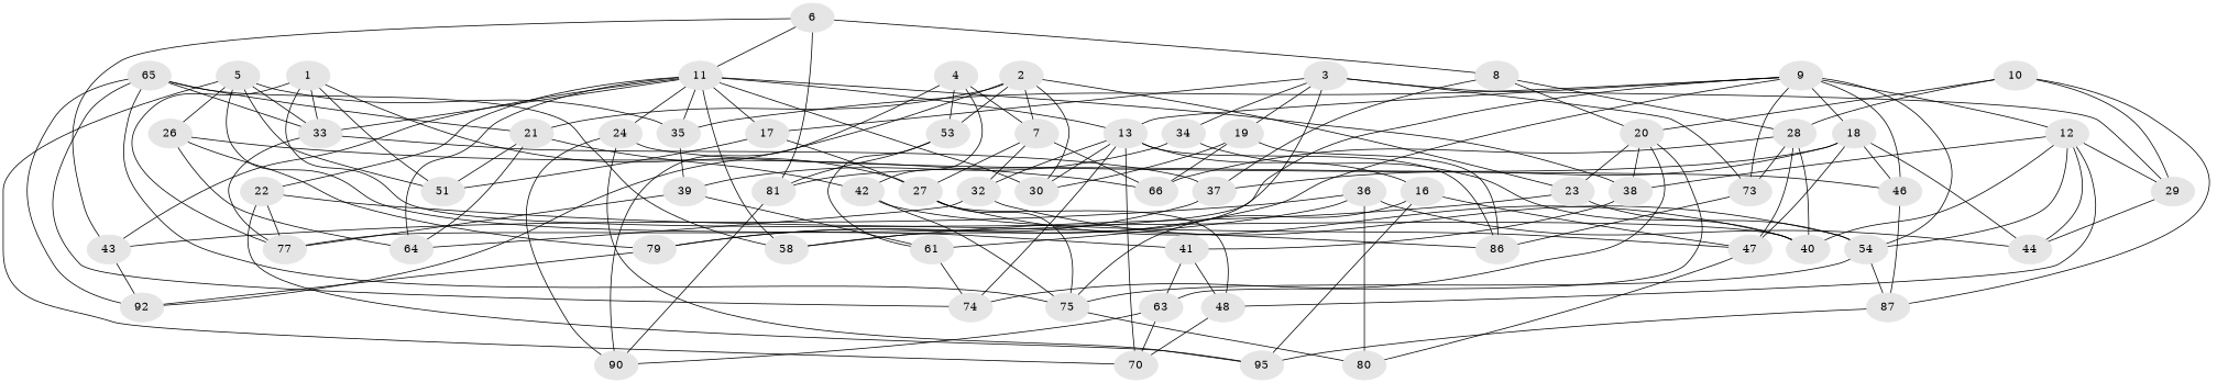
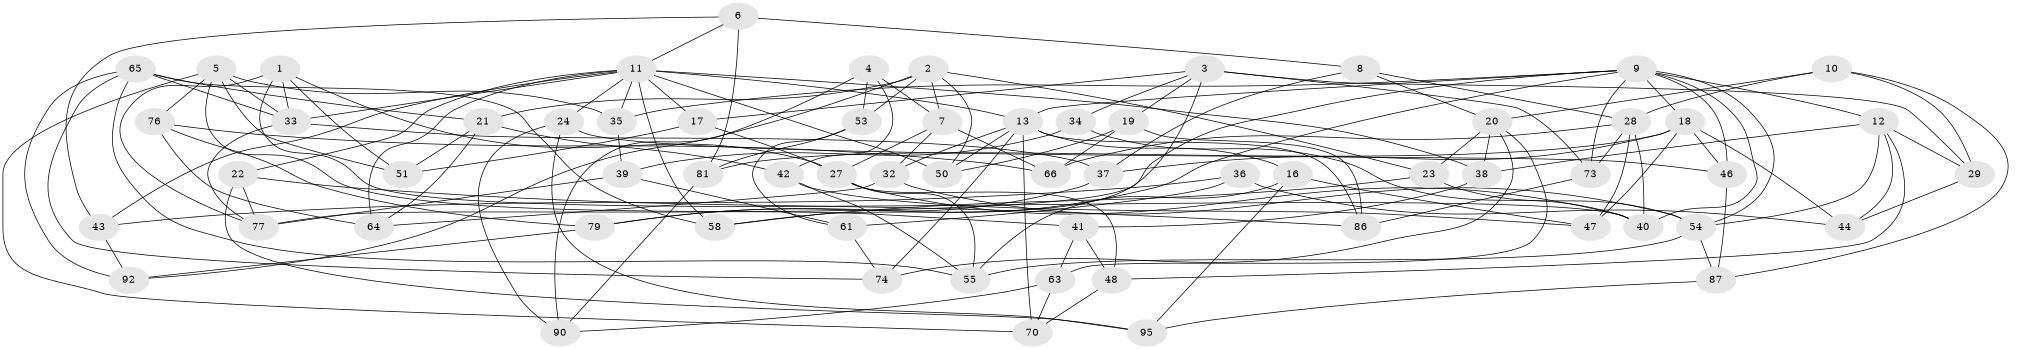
  graph {
    node [color=gray90 style=filled]
    1 [super="+25"]
    27 [super="+69"]
    33 [super="+93"]
    40 [super="+75"]
    51
    77 [super="+87"]
    48
-   55 [super="+78" label=75]
+   55 [super="+78"]
    37
    2 [super="+49"]
    7 [super="+72"]
    21 [super="+56"]
    23
-   50 [label=30]
+   50
    53
    92
    32
    66
    42
    64
    58
    54 [super="+68"]
    81
    61
    3 [super="+59"]
    17
    19
    29
    34
    73
    86
    44
    39
    4
    90
    47
    5 [super="+14"]
-   26
+   26 [label=76]
    35
    41
    70
    79
    63
    6
    8
    11 [super="+45+31+76"]
    43
    20 [super="+65"]
    28 [super="+67"]
    13 [super="+71+85"]
    22
    24
    38
    74
    9 [super="+83+30+88"]
    12 [super="+82"]
    18 [super="+60"]
    46
    16
    n60 [label=87]
    10
    n62 [label=95]
    n63 [label=65 super="+57"]
-   80
    36
    1 -- 27
    1 -- 33
    1 -- 40
    1 -- 51
    1 -- 77 [weight=2]
    27 -- 40
    27 -- 48
    27 -- 55
    33 -- 77
    33 -- 37
    48 -- 70
-   55 -- 80
    37 -- 79
    2 -- 7 [weight=2]
    2 -- 21 [weight=2]
    2 -- 23
    2 -- 50
    2 -- 53
    2 -- 92
    7 -- 27
    7 -- 32
    7 -- 66
    21 -- 51
    21 -- 42
    21 -- 64
    23 -- 58
    23 -- 54
    53 -- 81
    53 -- 61
    32 -- 64
    32 -- 54
    42 -- 55
    42 -- 47
    54 -- 55
    54 -- n60
    81 -- 90
    61 -- 74
    3 -- 58
    3 -- 17
    3 -- 19
    3 -- 29
    3 -- 34
    3 -- 73
    17 -- 27
    17 -- 51
    19 -- 50
    19 -- 66
    19 -- 86
    29 -- 44
    34 -- 40 [weight=2]
    34 -- 39
    73 -- 86
    39 -- 77
    39 -- 61
    4 -- 7
    4 -- 53
    4 -- 42
    4 -- 90
-   47 -- 80
    5 -- 33
    5 -- 51
    5 -- 26
    5 -- 35
    5 -- 41
    5 -- 70
    26 -- 66
    26 -- 64
    26 -- 79
    35 -- 39
    41 -- 48
    41 -- 63
    79 -- 92
    63 -- 90
    63 -- 70
    6 -- 81
    6 -- 8
    6 -- 11
    6 -- 43
    8 -- 37
    8 -- 20
    8 -- 28
    11 -- 33
    11 -- 50
    11 -- 64
    11 -- 58
    11 -- 17
    11 -- 35
    11 -- 43
    11 -- 13
    11 -- 22
    11 -- 24
    11 -- 38
    43 -- 92
    20 -- 23
    20 -- 63
    20 -- 38
    20 -- 74
    28 -- 40
    28 -- 66
    28 -- 73
    28 -- 47
    13 -- 50
    13 -- 32
    13 -- 86
    13 -- 70
    13 -- 74
    13 -- 16
    22 -- 77
    22 -- 86
    22 -- n62
    24 -- 90
    24 -- 46
    24 -- n62
    38 -- 41
-   12 -- 40
+   9 -- 40
    9 -- 77
    9 -- 54
    9 -- 73
    9 -- 35
    9 -- 79
    9 -- 13
    9 -- 12
    9 -- 18
    9 -- 46
    12 -- 48
    12 -- 54
    12 -- 29
    12 -- 44
    12 -- 38
    18 -- 37
    18 -- 81
    18 -- 44
    18 -- 47
    18 -- 46
    46 -- n60
    16 -- 55
    16 -- 47
    16 -- n62
    n60 -- n62
    10 -- 29
    10 -- 20
    10 -- 28
    10 -- n60
    n63 -- 33
    n63 -- 55
    n63 -- 21
    n63 -- 92
    n63 -- 58
    n63 -- 74
    36 -- 61
    36 -- 44
    36 -- 43
-   36 -- 80
  }
